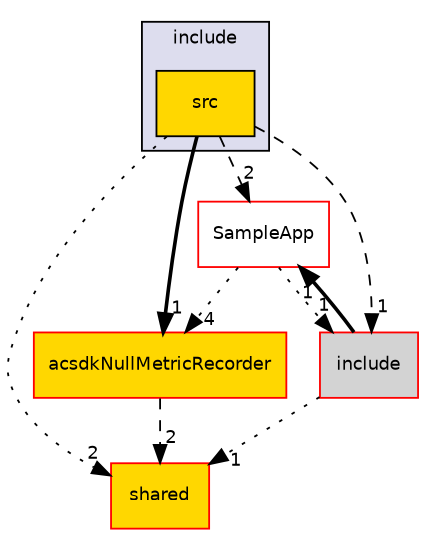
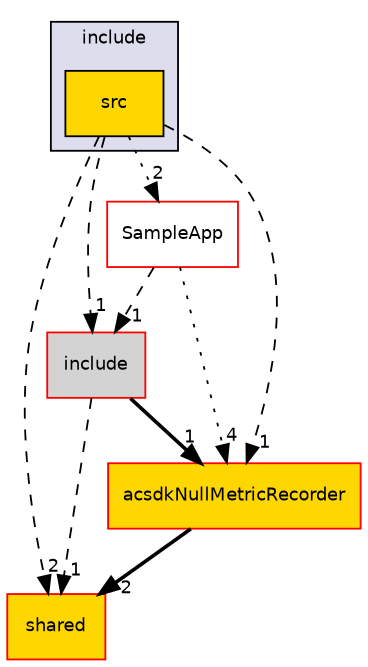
  digraph {
    compound=true
    node [fillcolor=gold fontname=Helvetica fontsize=10 shape=box style=filled color=red]
    edge [headlabel=1 labeldistance=1.5 labelfontname=Helvetica labelfontsize=10 style=dashed]
    n1 [label=src pencolor=black color=""]
    n2 [label=shared]
    n3 [fillcolor=white label=SampleApp]
    n4 [label=acsdkNullMetricRecorder]
    n5 [fillcolor=lightgrey label=include]
    subgraph cluster_1 {
      bgcolor="#ddddee"
      fontname=Helvetica
      fontsize=10
      label=include
      pencolor=black
      n1
    }
-   n1 -> n2 [headlabel=2 style=dotted]
-   n1 -> n3 [headlabel=2]
-   n1 -> n4 [style=bold]
+   n1 -> n2 [headlabel=2]
+   n1 -> n3 [headlabel=2 style=dotted]
+   n1 -> n4
    n1 -> n5
    n3 -> n4 [headlabel=4 style=dotted]
-   n3 -> n5 [style=dotted]
-   n4 -> n2 [headlabel=2]
-   n5 -> n2 [style=dotted]
-   n5 -> n3 [style=bold]
+   n3 -> n5
+   n4 -> n2 [headlabel=2 style=bold]
+   n5 -> n2
+   n5 -> n4 [style=bold]
  }
